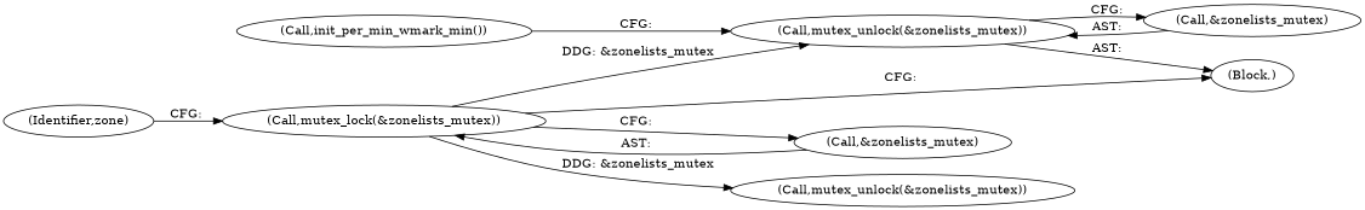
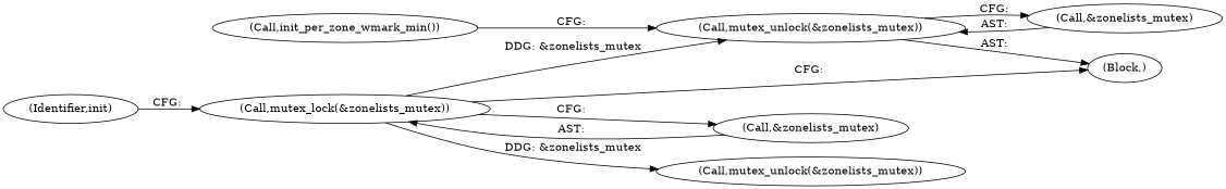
  digraph {
    rankdir=LR
    n1 [label="(Call,mutex_unlock(&zonelists_mutex))"]
    n2 [label="(Call,&zonelists_mutex)"]
    n3 [label="(Block,)"]
    n4 [label="(Call,mutex_lock(&zonelists_mutex))"]
    n5 [label="(Call,&zonelists_mutex)"]
    n6 [label="(Call,mutex_unlock(&zonelists_mutex))"]
-   n7 [label="(Call,init_per_min_wmark_min())"]
-   n8 [label="(Identifier,zone)"]
+   n7 [label="(Call,init_per_zone_wmark_min())"]
+   n8 [label="(Identifier,init)"]
    n1 -> n2 [label="CFG: "]
    n1 -> n3 [label="AST: "]
    n2 -> n1 [label="AST: "]
    n4 -> n1 [label="DDG: &zonelists_mutex"]
    n4 -> n3 [label="CFG: "]
    n4 -> n5 [label="CFG: "]
    n4 -> n6 [label="DDG: &zonelists_mutex"]
    n5 -> n4 [label="AST: "]
    n7 -> n1 [label="CFG: "]
    n8 -> n4 [label="CFG: "]
  }
